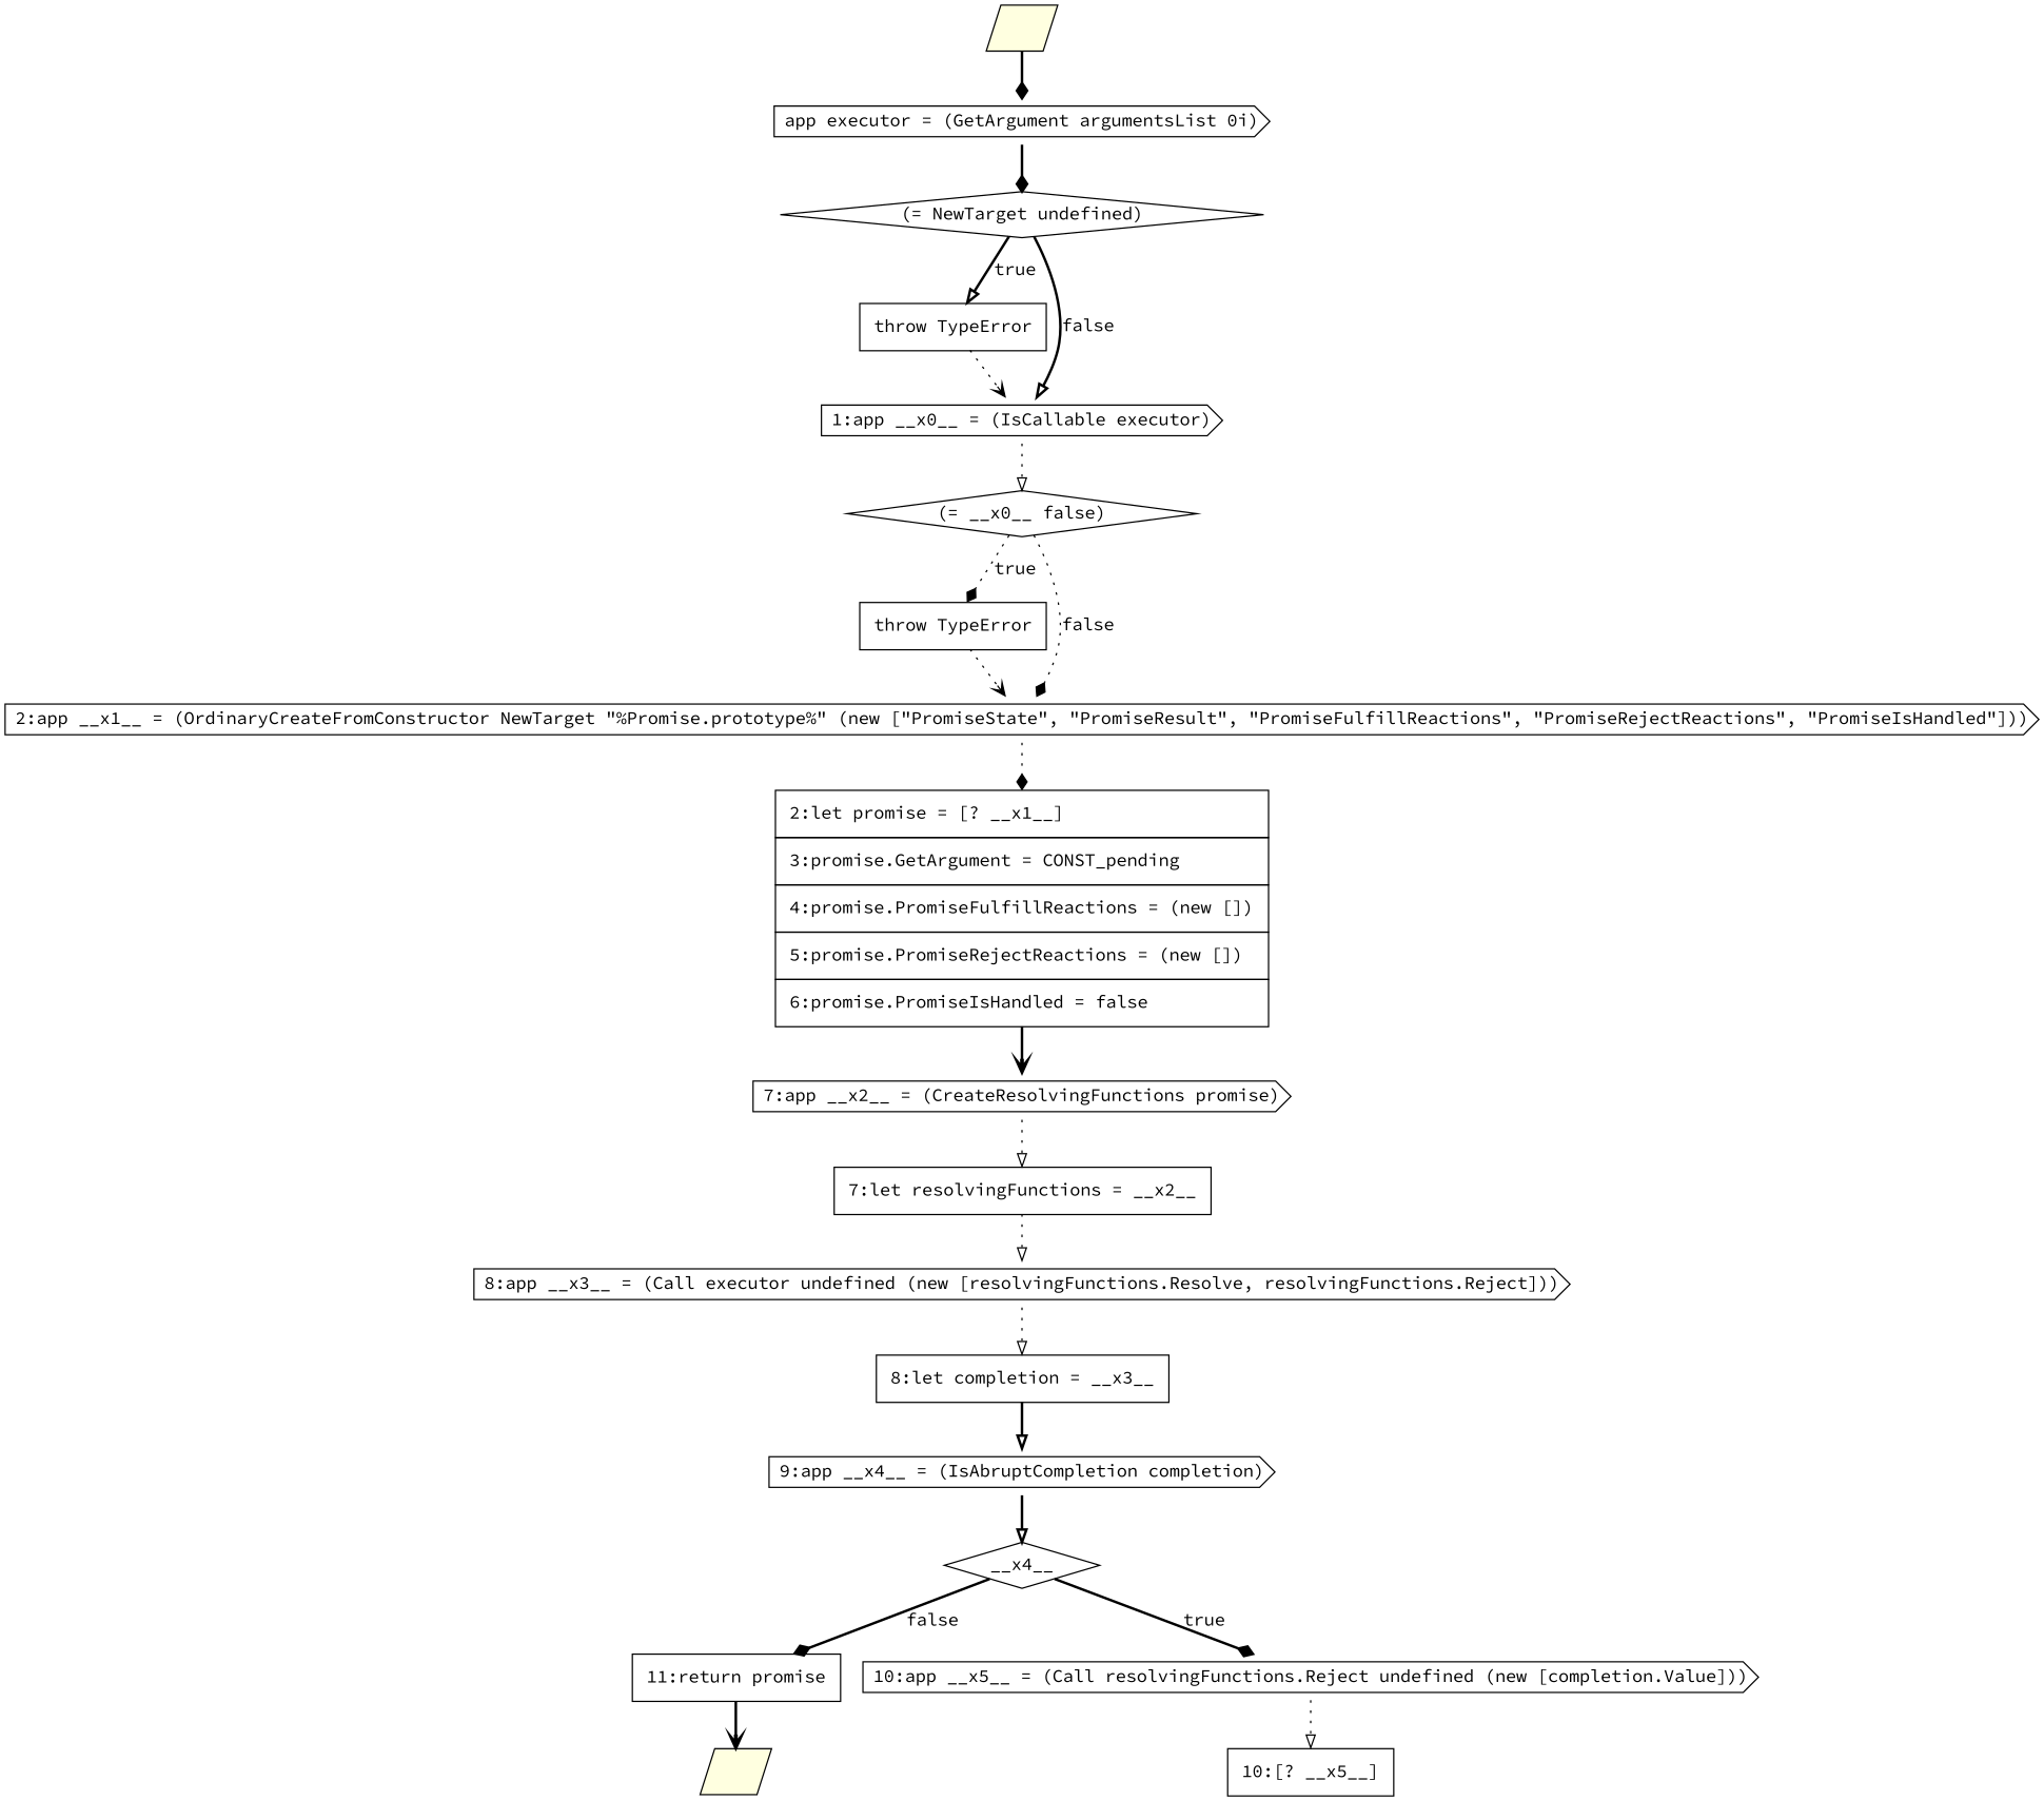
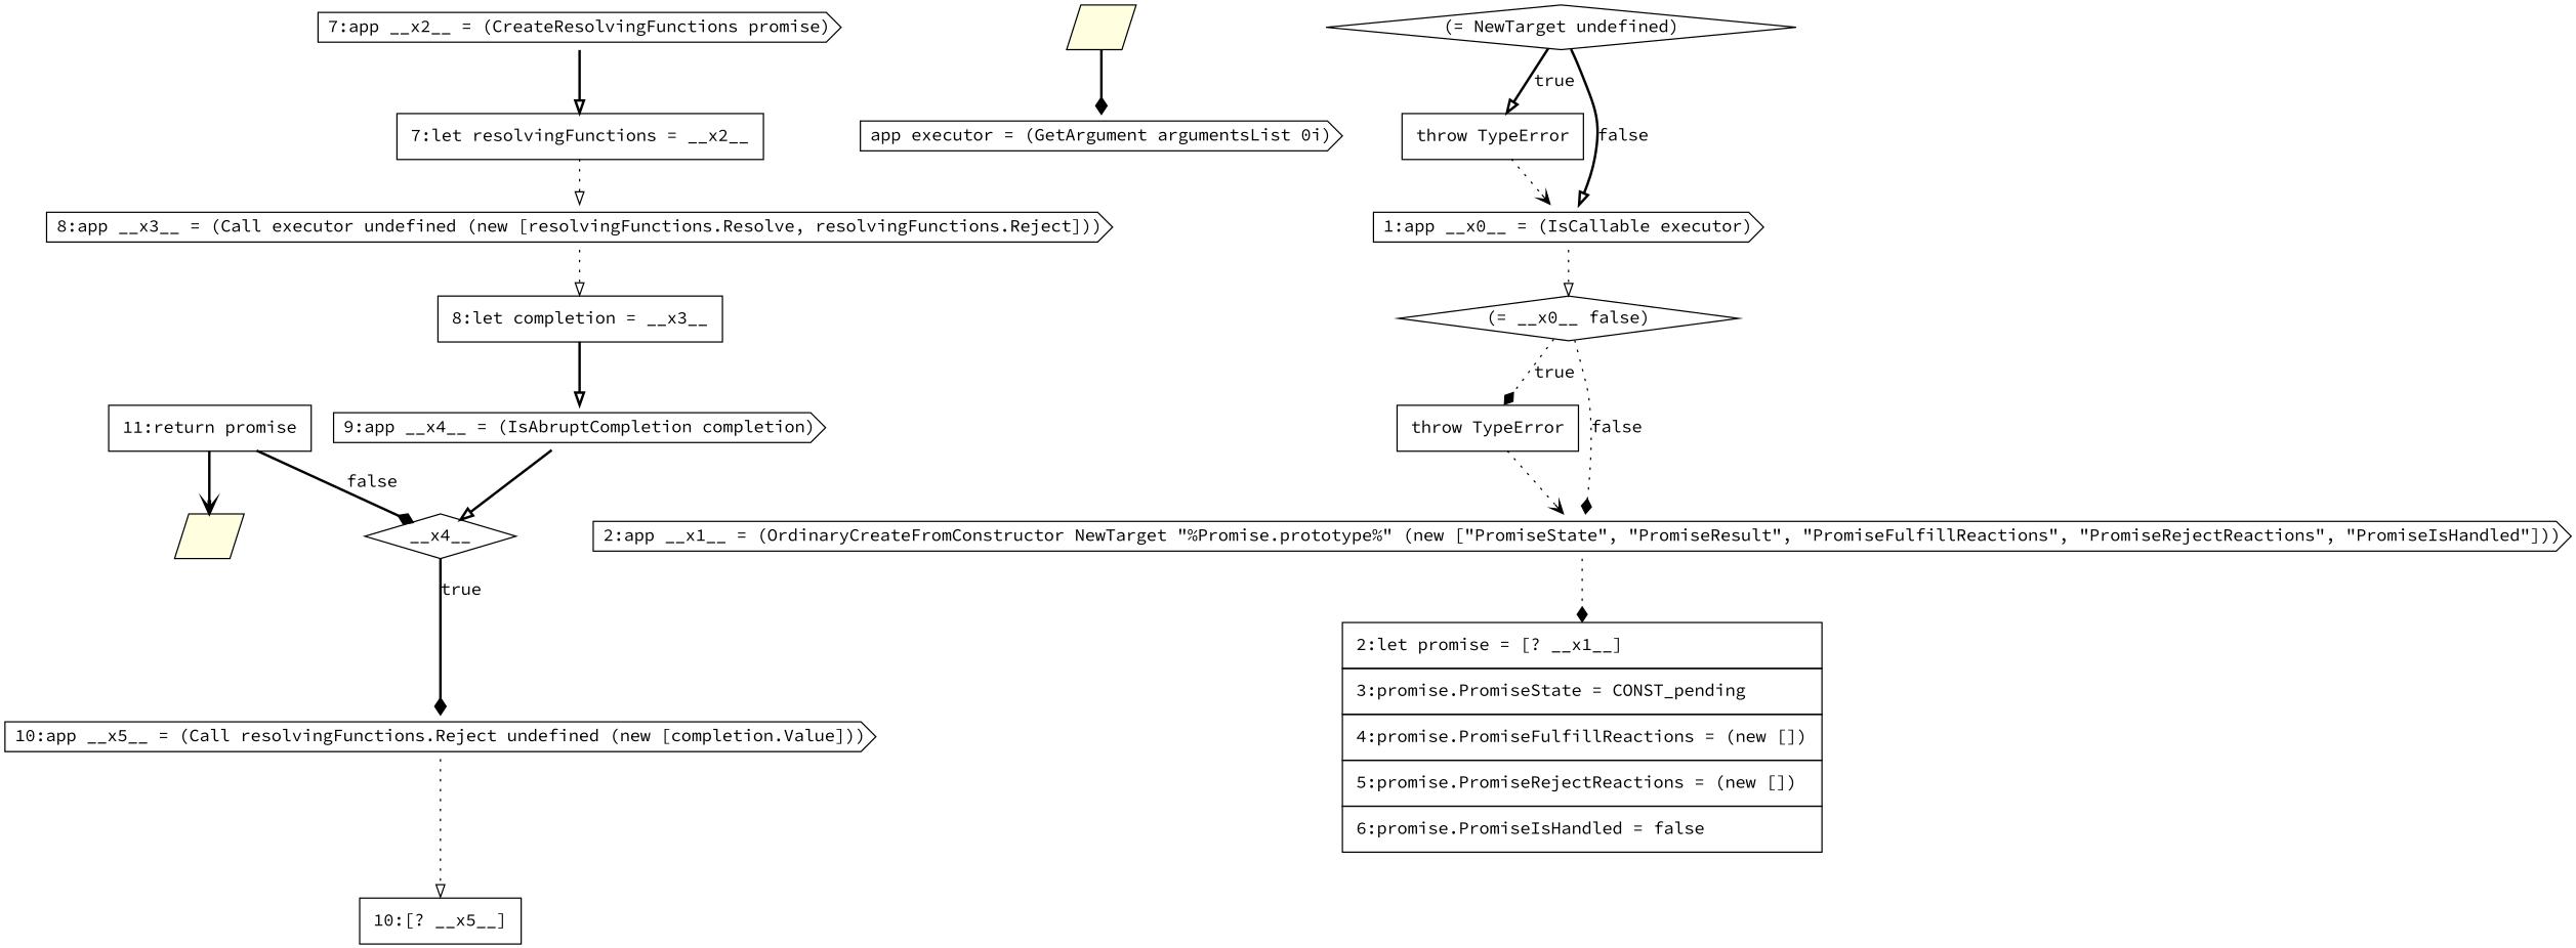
  digraph {
    fontname="Source Code Pro"
    node [color=black fillcolor=white fontname="Source Code Pro" shape=none style=filled]
    edge [arrowhead=onormal color=black fontname="Source Code Pro" style=bold]
    n1 [label=<<font color="black">__x4__</font>> shape=diamond]
    n2 [label=<<font color="black">     <table border="0" cellborder="1" cellspacing="0" cellpadding="10">       <tr><td align="left">11:return promise</td></tr>     </table>   </font>> margin=0]
    n3 [label=<<font color="black">10:app __x5__ = (Call resolvingFunctions.Reject undefined (new [completion.Value]))</font>> shape=cds]
    n4 [fillcolor=lightyellow label=" " shape=parallelogram]
    n5 [label=<<font color="black">     <table border="0" cellborder="1" cellspacing="0" cellpadding="10">       <tr><td align="left">10:[? __x5__]</td></tr>     </table>   </font>> margin=0]
    n6 [label=<<font color="black">8:app __x3__ = (Call executor undefined (new [resolvingFunctions.Resolve, resolvingFunctions.Reject]))</font>> shape=cds]
    n7 [label=<<font color="black">     <table border="0" cellborder="1" cellspacing="0" cellpadding="10">       <tr><td align="left">8:let completion = __x3__</td></tr>     </table>   </font>> margin=0]
    n8 [label=<<font color="black">9:app __x4__ = (IsAbruptCompletion completion)</font>> shape=cds]
    n9 [label=<<font color="black">app executor = (GetArgument argumentsList 0i)</font>> shape=cds]
    n10 [label=<<font color="black">(= NewTarget undefined)</font>> shape=diamond]
    n11 [label=<<font color="black">     <table border="0" cellborder="1" cellspacing="0" cellpadding="10">       <tr><td align="left">throw TypeError</td></tr>     </table>   </font>> margin=0]
    n12 [label=<<font color="black">1:app __x0__ = (IsCallable executor)</font>> shape=cds]
    n13 [label=<<font color="black">(= __x0__ false)</font>> shape=diamond]
    n14 [label=<<font color="black">     <table border="0" cellborder="1" cellspacing="0" cellpadding="10">       <tr><td align="left">throw TypeError</td></tr>     </table>   </font>> margin=0]
    n15 [label=<<font color="black">2:app __x1__ = (OrdinaryCreateFromConstructor NewTarget &quot;%Promise.prototype%&quot; (new [&quot;PromiseState&quot;, &quot;PromiseResult&quot;, &quot;PromiseFulfillReactions&quot;, &quot;PromiseRejectReactions&quot;, &quot;PromiseIsHandled&quot;]))</font>> shape=cds]
-   n16 [label=<<font color="black">     <table border="0" cellborder="1" cellspacing="0" cellpadding="10">       <tr><td align="left">2:let promise = [? __x1__]</td></tr>       <tr><td align="left">3:promise.GetArgument = CONST_pending</td></tr>       <tr><td align="left">4:promise.PromiseFulfillReactions = (new [])</td></tr>       <tr><td align="left">5:promise.PromiseRejectReactions = (new [])</td></tr>       <tr><td align="left">6:promise.PromiseIsHandled = false</td></tr>     </table>   </font>> margin=0]
+   n16 [label=<<font color="black">     <table border="0" cellborder="1" cellspacing="0" cellpadding="10">       <tr><td align="left">2:let promise = [? __x1__]</td></tr>       <tr><td align="left">3:promise.PromiseState = CONST_pending</td></tr>       <tr><td align="left">4:promise.PromiseFulfillReactions = (new [])</td></tr>       <tr><td align="left">5:promise.PromiseRejectReactions = (new [])</td></tr>       <tr><td align="left">6:promise.PromiseIsHandled = false</td></tr>     </table>   </font>> margin=0]
    n17 [label=<<font color="black">7:app __x2__ = (CreateResolvingFunctions promise)</font>> shape=cds]
    n18 [label=<<font color="black">     <table border="0" cellborder="1" cellspacing="0" cellpadding="10">       <tr><td align="left">7:let resolvingFunctions = __x2__</td></tr>     </table>   </font>> margin=0]
    n19 [fillcolor=lightyellow label=" " shape=parallelogram]
-   n1 -> n2 [arrowhead=diamond label=<<font color="black">false</font>>]
+   n2 -> n1 [arrowhead=diamond label=<<font color="black">false</font>>]
    n1 -> n3 [arrowhead=diamond label=<<font color="black">true</font>>]
    n2 -> n4 [arrowhead=vee]
    n3 -> n5 [style=dotted]
    n6 -> n7 [style=dotted]
    n7 -> n8
    n8 -> n1
-   n9 -> n10 [arrowhead=diamond]
    n10 -> n11 [label=<<font color="black">true</font>>]
    n10 -> n12 [label=<<font color="black">false</font>>]
    n11 -> n12 [arrowhead=vee style=dotted]
    n12 -> n13 [style=dotted]
    n13 -> n14 [arrowhead=diamond label=<<font color="black">true</font>> style=dotted]
    n13 -> n15 [arrowhead=diamond label=<<font color="black">false</font>> style=dotted]
    n14 -> n15 [arrowhead=vee style=dotted]
    n15 -> n16 [arrowhead=diamond style=dotted]
-   n16 -> n17 [arrowhead=vee]
-   n17 -> n18 [style=dotted]
+   n17 -> n18
    n18 -> n6 [style=dotted]
    n19 -> n9 [arrowhead=diamond]
  }
